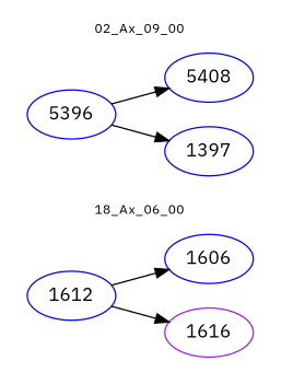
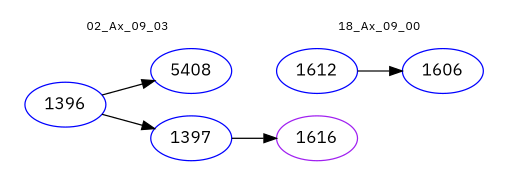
  digraph {
    fontname="IBM Plex Sans"
    rankdir=LR
    node [color=blue fontname="IBM Plex Sans"]
    edge [color=black fontname="IBM Plex Sans"]
    n1 [label=1612]
    n2 [color=purple label=1616]
    n3 [label=1606]
-   n4 [label=5396]
+   n4 [label=1396]
    n5 [label=1397]
    n6 [label=5408]
    subgraph cluster_1 {
      color=white
      fontsize=10
-     label="18_Ax_06_00"
+     label="18_Ax_09_00"
      n1
      n2
      n3
    }
    subgraph cluster_2 {
      color=white
      fontsize=10
-     label="02_Ax_09_00"
+     label="02_Ax_09_03"
      n4
      n5
      n6
    }
-   n1 -> n2
+   n5 -> n2
    n1 -> n3
    n4 -> n5
    n4 -> n6
  }
